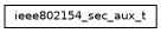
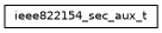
  digraph {
    rankdir=LR
-   n1 [color=black fillcolor=white fontname=Helvetica fontsize=10 height=0.2 label=ieee802154_sec_aux_t shape=record style=filled width=0.4]
+   n1 [color=black fillcolor=white fontname=Helvetica fontsize=10 height=0.2 label=ieee822154_sec_aux_t shape=record style=filled width=0.4]
  }
